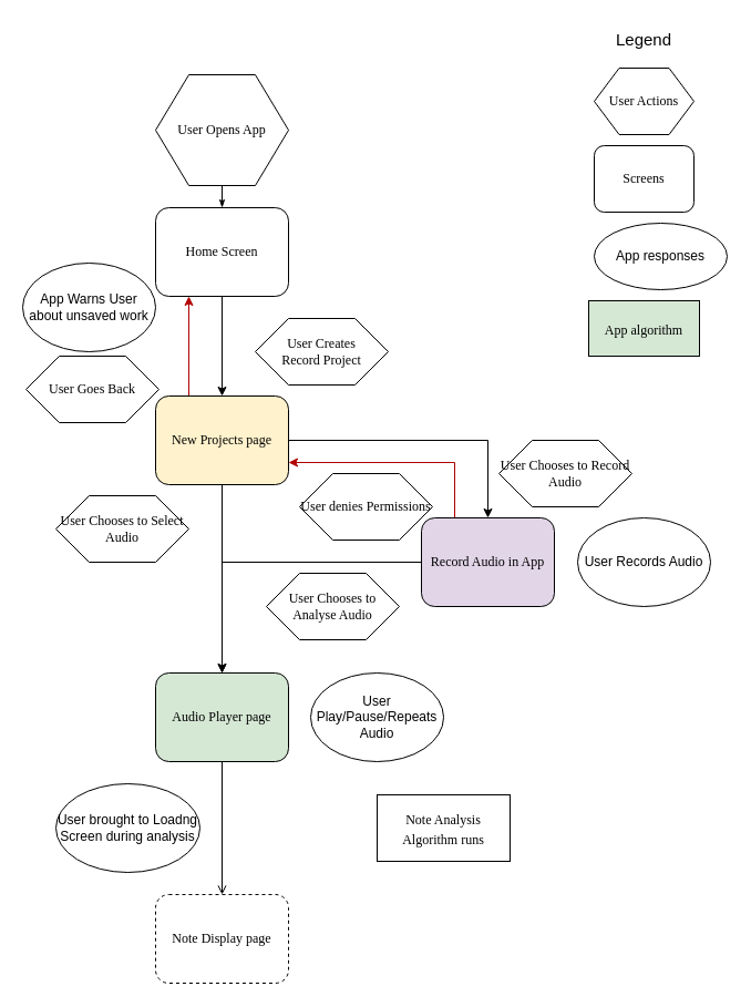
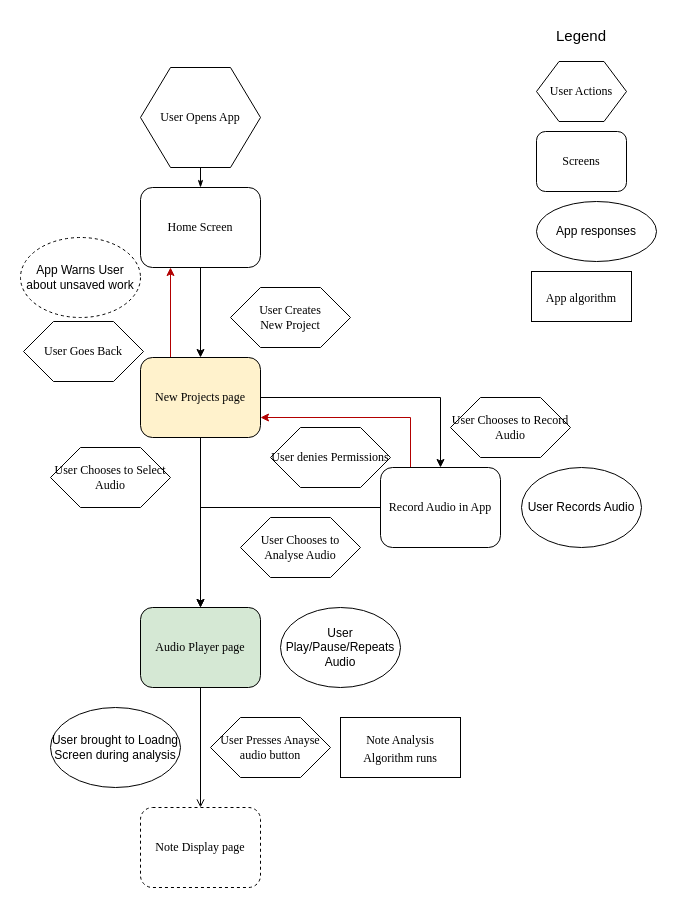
  <mxCell id="0" />
  <mxCell id="1" parent="0" />
  <mxCell id="2" style="edgeStyle=orthogonalEdgeStyle;rounded=1;html=1;labelBackgroundColor=none;startArrow=none;startFill=0;startSize=5;endArrow=classicThin;endFill=1;endSize=5;jettySize=auto;orthogonalLoop=1;strokeWidth=1;fontFamily=Verdana;fontSize=8" parent="1" source="3" target="5" edge="1"><mxGeometry relative="1" as="geometry" /></mxCell>
  <mxCell id="3" value="User Opens App" style="shape=hexagon;perimeter=hexagonPerimeter;whiteSpace=wrap;html=1;rounded=0;shadow=0;labelBackgroundColor=none;strokeWidth=1;fontFamily=Verdana;fontSize=12;align=center;" parent="1" vertex="1"><mxGeometry x="140" y="67" width="120" height="100" as="geometry" /></mxCell>
  <mxCell id="4" style="edgeStyle=orthogonalEdgeStyle;rounded=0;orthogonalLoop=1;jettySize=auto;html=1;entryX=0.5;entryY=0;entryDx=0;entryDy=0;" parent="1" source="5" target="10" edge="1"><mxGeometry relative="1" as="geometry" /></mxCell>
  <mxCell id="5" value="Home Screen" style="rounded=1;whiteSpace=wrap;html=1;shadow=0;labelBackgroundColor=none;strokeWidth=1;fontFamily=Verdana;fontSize=12;align=center;" parent="1" vertex="1"><mxGeometry x="140" y="187" width="120" height="80" as="geometry" /></mxCell>
- <mxCell id="6" value="&lt;div&gt;User Creates &lt;br&gt;&lt;/div&gt;&lt;div&gt;Record Project&lt;br&gt;&lt;/div&gt;" style="shape=hexagon;perimeter=hexagonPerimeter;whiteSpace=wrap;html=1;rounded=0;shadow=0;labelBackgroundColor=none;strokeWidth=1;fontFamily=Verdana;fontSize=12;align=center;" parent="1" vertex="1"><mxGeometry x="230" y="287" width="120" height="60" as="geometry" /></mxCell>
+ <mxCell id="6" value="&lt;div&gt;User Creates &lt;br&gt;&lt;/div&gt;&lt;div&gt;New Project&lt;br&gt;&lt;/div&gt;" style="shape=hexagon;perimeter=hexagonPerimeter;whiteSpace=wrap;html=1;rounded=0;shadow=0;labelBackgroundColor=none;strokeWidth=1;fontFamily=Verdana;fontSize=12;align=center;" parent="1" vertex="1"><mxGeometry x="230" y="287" width="120" height="60" as="geometry" /></mxCell>
  <mxCell id="7" style="edgeStyle=orthogonalEdgeStyle;rounded=0;orthogonalLoop=1;jettySize=auto;html=1;entryX=0.5;entryY=0;entryDx=0;entryDy=0;" parent="1" source="10" target="13" edge="1"><mxGeometry relative="1" as="geometry" /></mxCell>
  <mxCell id="8" style="edgeStyle=orthogonalEdgeStyle;rounded=0;orthogonalLoop=1;jettySize=auto;html=1;" parent="1" source="10" target="15" edge="1"><mxGeometry relative="1" as="geometry" /></mxCell>
  <mxCell id="9" style="edgeStyle=orthogonalEdgeStyle;rounded=0;orthogonalLoop=1;jettySize=auto;html=1;exitX=0.25;exitY=0;exitDx=0;exitDy=0;entryX=0.25;entryY=1;entryDx=0;entryDy=0;fontSize=15;fillColor=#e51400;strokeColor=#B20000;" parent="1" source="10" target="5" edge="1"><mxGeometry relative="1" as="geometry" /></mxCell>
  <mxCell id="10" value="New Projects page" style="rounded=1;whiteSpace=wrap;html=1;shadow=0;labelBackgroundColor=none;strokeWidth=1;fontFamily=Verdana;fontSize=12;align=center;fillColor=#fff2cc;" parent="1" vertex="1"><mxGeometry x="140" y="357" width="120" height="80" as="geometry" /></mxCell>
  <mxCell id="11" style="edgeStyle=orthogonalEdgeStyle;rounded=0;orthogonalLoop=1;jettySize=auto;html=1;" parent="1" source="13" target="15" edge="1"><mxGeometry relative="1" as="geometry" /></mxCell>
  <mxCell id="12" style="edgeStyle=orthogonalEdgeStyle;rounded=0;orthogonalLoop=1;jettySize=auto;html=1;exitX=0.25;exitY=0;exitDx=0;exitDy=0;entryX=1;entryY=0.75;entryDx=0;entryDy=0;fillColor=#e51400;strokeColor=#B20000;" parent="1" source="13" target="10" edge="1"><mxGeometry relative="1" as="geometry" /></mxCell>
- <mxCell id="13" value="Record Audio in App" style="rounded=1;whiteSpace=wrap;html=1;shadow=0;labelBackgroundColor=none;strokeWidth=1;fontFamily=Verdana;fontSize=12;align=center;fillColor=#e1d5e7;" parent="1" vertex="1"><mxGeometry x="380" y="467" width="120" height="80" as="geometry" /></mxCell>
+ <mxCell id="13" value="Record Audio in App" style="rounded=1;whiteSpace=wrap;html=1;shadow=0;labelBackgroundColor=none;strokeWidth=1;fontFamily=Verdana;fontSize=12;align=center;" parent="1" vertex="1"><mxGeometry x="380" y="467" width="120" height="80" as="geometry" /></mxCell>
  <mxCell id="14" style="edgeStyle=orthogonalEdgeStyle;rounded=0;orthogonalLoop=1;jettySize=auto;html=1;entryX=0.5;entryY=0;entryDx=0;entryDy=0;endArrow=open;" parent="1" source="15" target="16" edge="1"><mxGeometry relative="1" as="geometry" /></mxCell>
  <mxCell id="15" value="Audio Player page" style="rounded=1;whiteSpace=wrap;html=1;shadow=0;labelBackgroundColor=none;strokeWidth=1;fontFamily=Verdana;fontSize=12;align=center;fillColor=#d5e8d4;" parent="1" vertex="1"><mxGeometry x="140" y="607" width="120" height="80" as="geometry" /></mxCell>
  <mxCell id="16" value="Note Display page" style="rounded=1;whiteSpace=wrap;html=1;shadow=0;labelBackgroundColor=none;strokeWidth=1;fontFamily=Verdana;fontSize=12;align=center;dashed=1;" parent="1" vertex="1"><mxGeometry x="140" y="807" width="120" height="80" as="geometry" /></mxCell>
  <mxCell id="17" value="&lt;div&gt;User Chooses to Select Audio&lt;br&gt;&lt;/div&gt;" style="shape=hexagon;perimeter=hexagonPerimeter;whiteSpace=wrap;html=1;rounded=0;shadow=0;labelBackgroundColor=none;strokeWidth=1;fontFamily=Verdana;fontSize=12;align=center;" parent="1" vertex="1"><mxGeometry x="50" y="447" width="120" height="60" as="geometry" /></mxCell>
  <mxCell id="18" value="&lt;div&gt;User Chooses to Record Audio&lt;br&gt;&lt;/div&gt;" style="shape=hexagon;perimeter=hexagonPerimeter;whiteSpace=wrap;html=1;rounded=0;shadow=0;labelBackgroundColor=none;strokeWidth=1;fontFamily=Verdana;fontSize=12;align=center;" parent="1" vertex="1"><mxGeometry x="450" y="397" width="120" height="60" as="geometry" /></mxCell>
  <mxCell id="19" value="&lt;div&gt;User Chooses to Analyse Audio&lt;br&gt;&lt;/div&gt;" style="shape=hexagon;perimeter=hexagonPerimeter;whiteSpace=wrap;html=1;rounded=0;shadow=0;labelBackgroundColor=none;strokeWidth=1;fontFamily=Verdana;fontSize=12;align=center;" parent="1" vertex="1"><mxGeometry x="240" y="517" width="120" height="60" as="geometry" /></mxCell>
+ <mxCell id="20" value="&lt;div&gt;User Presses Anayse audio button&lt;br&gt;&lt;/div&gt;" style="shape=hexagon;perimeter=hexagonPerimeter;whiteSpace=wrap;html=1;rounded=0;shadow=0;labelBackgroundColor=none;strokeWidth=1;fontFamily=Verdana;fontSize=12;align=center;" parent="1" vertex="1"><mxGeometry x="210" y="717" width="120" height="60" as="geometry" /></mxCell>
  <mxCell id="21" value="User denies Permissions" style="shape=hexagon;perimeter=hexagonPerimeter;whiteSpace=wrap;html=1;rounded=0;shadow=0;labelBackgroundColor=none;strokeWidth=1;fontFamily=Verdana;fontSize=12;align=center;" parent="1" vertex="1"><mxGeometry x="270" y="427" width="120" height="60" as="geometry" /></mxCell>
  <mxCell id="22" value="User Records Audio" style="ellipse;whiteSpace=wrap;html=1;" parent="1" vertex="1"><mxGeometry x="521" y="467" width="120" height="80" as="geometry" /></mxCell>
  <mxCell id="23" value="User Play/Pause/Repeats Audio" style="ellipse;whiteSpace=wrap;html=1;" parent="1" vertex="1"><mxGeometry x="280" y="607" width="120" height="80" as="geometry" /></mxCell>
  <mxCell id="24" value="User brought to Loadng Screen during analysis" style="ellipse;whiteSpace=wrap;html=1;" parent="1" vertex="1"><mxGeometry x="50" y="707" width="130" height="80" as="geometry" /></mxCell>
  <mxCell id="25" value="&lt;div style=&quot;font-size: 15px;&quot;&gt;&lt;font style=&quot;font-size: 15px;&quot;&gt;Legend&lt;/font&gt;&lt;/div&gt;" style="text;html=1;strokeColor=none;fillColor=none;align=center;verticalAlign=middle;whiteSpace=wrap;rounded=0;" parent="1" vertex="1"><mxGeometry x="521" y="20" width="120" height="29" as="geometry" /></mxCell>
  <mxCell id="26" value="User Actions" style="shape=hexagon;perimeter=hexagonPerimeter;whiteSpace=wrap;html=1;rounded=0;shadow=0;labelBackgroundColor=none;strokeWidth=1;fontFamily=Verdana;fontSize=12;align=center;" parent="1" vertex="1"><mxGeometry x="536" y="61" width="90" height="60" as="geometry" /></mxCell>
  <mxCell id="27" value="Screens" style="rounded=1;whiteSpace=wrap;html=1;shadow=0;labelBackgroundColor=none;strokeWidth=1;fontFamily=Verdana;fontSize=12;align=center;" parent="1" vertex="1"><mxGeometry x="536" y="131" width="90" height="60" as="geometry" /></mxCell>
  <mxCell id="28" value="App responses" style="ellipse;whiteSpace=wrap;html=1;" parent="1" vertex="1"><mxGeometry x="536" y="201" width="120" height="60" as="geometry" /></mxCell>
  <mxCell id="29" value="User Goes Back" style="shape=hexagon;perimeter=hexagonPerimeter;whiteSpace=wrap;html=1;rounded=0;shadow=0;labelBackgroundColor=none;strokeWidth=1;fontFamily=Verdana;fontSize=12;align=center;" parent="1" vertex="1"><mxGeometry x="23" y="321" width="120" height="60" as="geometry" /></mxCell>
- <mxCell id="30" value="App Warns User about unsaved work" style="ellipse;whiteSpace=wrap;html=1;" parent="1" vertex="1"><mxGeometry x="20" y="237" width="120" height="80" as="geometry" /></mxCell>
+ <mxCell id="30" value="App Warns User about unsaved work" style="ellipse;whiteSpace=wrap;html=1;dashed=1;" parent="1" vertex="1"><mxGeometry x="20" y="237" width="120" height="80" as="geometry" /></mxCell>
  <mxCell id="31" value="&lt;font style=&quot;font-size: 12px;&quot;&gt;Note Analysis Algorithm runs&lt;/font&gt;" style="rounded=0;whiteSpace=wrap;html=1;fontSize=15;fontFamily=Verdana;" parent="1" vertex="1"><mxGeometry x="340" y="717" width="120" height="60" as="geometry" /></mxCell>
- <mxCell id="32" value="&lt;font style=&quot;font-size: 12px;&quot;&gt;App algorithm&lt;br&gt;&lt;/font&gt;" style="rounded=0;whiteSpace=wrap;html=1;fontSize=15;fontFamily=Verdana;fillColor=#d5e8d4;" parent="1" vertex="1"><mxGeometry x="531" y="271" width="100" height="50" as="geometry" /></mxCell>
+ <mxCell id="32" value="&lt;font style=&quot;font-size: 12px;&quot;&gt;App algorithm&lt;br&gt;&lt;/font&gt;" style="rounded=0;whiteSpace=wrap;html=1;fontSize=15;fontFamily=Verdana;" parent="1" vertex="1"><mxGeometry x="531" y="271" width="100" height="50" as="geometry" /></mxCell>
